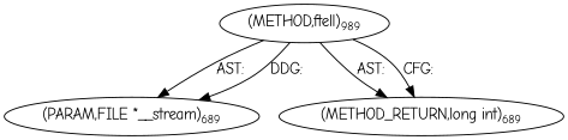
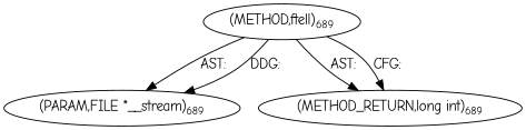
  digraph {
    fontname="Comic Neue"
    node [fontname="Comic Neue"]
    edge [fontname="Comic Neue"]
-   n1 [label=<(METHOD,ftell)<SUB>989</SUB>>]
+   n1 [label=<(METHOD,ftell)<SUB>689</SUB>>]
    n2 [label=<(PARAM,FILE *__stream)<SUB>689</SUB>>]
    n3 [label=<(METHOD_RETURN,long int)<SUB>689</SUB>>]
    n1 -> n2 [label="AST: "]
    n1 -> n2 [label="DDG: "]
    n1 -> n3 [label="AST: "]
    n1 -> n3 [label="CFG: "]
  }
